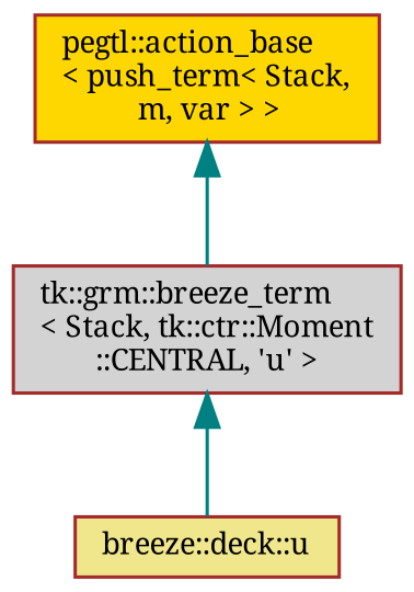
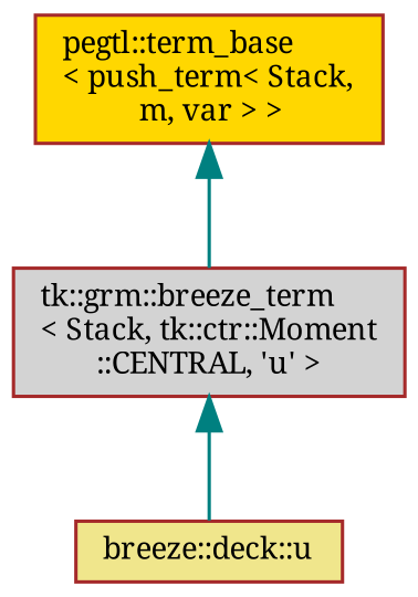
  digraph {
    fontname="Noto Serif"
    node [color=brown fontname="Noto Serif" fontsize=9 shape=record style=filled]
    edge [color=teal dir=back fontname="Noto Serif" fontsize=9 labelfontname="sans-serif" labelfontsize=9 style=solid]
    n1 [fillcolor=khaki fontcolor=black height=0.2 label="breeze::deck::u" width=0.4]
    n2 [fillcolor=lightgrey height=0.2 label="tk::grm::breeze_term\l\< Stack, tk::ctr::Moment\l::CENTRAL, 'u' \>" width=0.4]
-   n3 [fillcolor=gold height=0.2 label="pegtl::action_base\l\< push_term\< Stack,\l m, var \> \>" width=0.4]
+   n3 [fillcolor=gold height=0.2 label="pegtl::term_base\l\< push_term\< Stack,\l m, var \> \>" width=0.4]
    n2 -> n1
    n3 -> n2
  }
